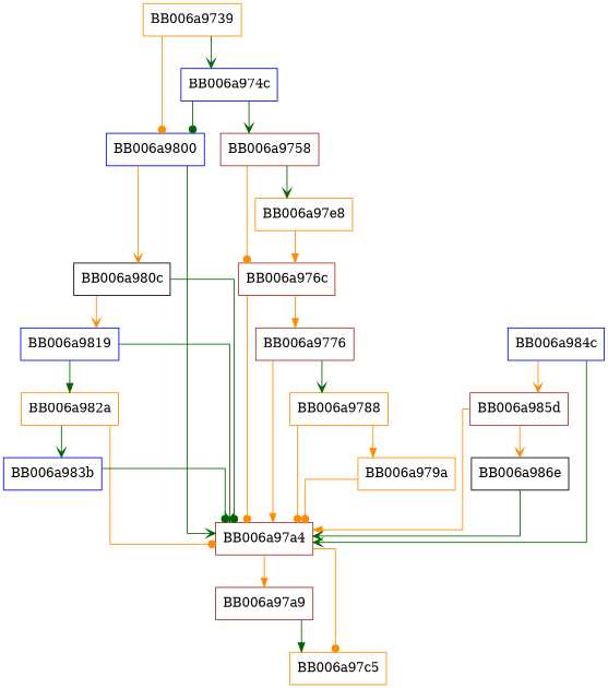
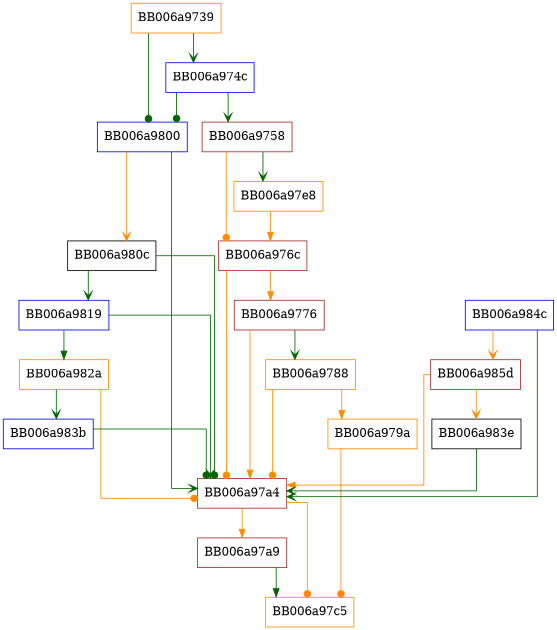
  digraph {
    splines=ortho
    node [color=darkorange shape=box]
    edge [arrowhead=vee color=darkorange]
    BB006a97c5
    BB006a97a4 [color=brown]
    BB006a97a9 [color=brown]
    BB006a9739
    BB006a9800 [color=blue]
    BB006a974c [color=blue]
    BB006a980c [color=black]
    BB006a9758 [color=brown]
    BB006a9819 [color=blue]
    BB006a97e8
    BB006a976c [color=brown]
    BB006a9776 [color=brown]
    BB006a9788
    BB006a979a
    BB006a982a
    BB006a983b [color=blue]
    BB006a984c [color=blue]
    BB006a985d [color=brown]
-   BB006a986e [color=black]
+   BB006a986e [color=black label=BB006a983e]
    BB006a97a4 -> BB006a97c5 [arrowhead=dot]
    BB006a97a4 -> BB006a97a9 [arrowhead=normal]
    BB006a97a9 -> BB006a97c5 [arrowhead=normal color=darkgreen]
-   BB006a9739 -> BB006a9800 [arrowhead=dot]
+   BB006a9739 -> BB006a9800 [arrowhead=dot color=darkgreen]
    BB006a9739 -> BB006a974c [color=darkgreen]
    BB006a9800 -> BB006a97a4 [color=darkgreen]
    BB006a9800 -> BB006a980c
    BB006a974c -> BB006a9800 [arrowhead=dot color=darkgreen]
    BB006a974c -> BB006a9758 [color=darkgreen]
    BB006a980c -> BB006a97a4 [arrowhead=dot color=darkgreen]
-   BB006a980c -> BB006a9819
+   BB006a980c -> BB006a9819 [color=darkgreen]
    BB006a9758 -> BB006a97e8 [color=darkgreen]
    BB006a9758 -> BB006a976c [arrowhead=dot]
    BB006a9819 -> BB006a97a4 [color=darkgreen]
    BB006a9819 -> BB006a982a [arrowhead=normal color=darkgreen]
    BB006a97e8 -> BB006a976c [arrowhead=normal]
    BB006a976c -> BB006a97a4 [arrowhead=dot]
    BB006a976c -> BB006a9776 [arrowhead=normal]
    BB006a9776 -> BB006a97a4 [arrowhead=normal]
    BB006a9776 -> BB006a9788 [color=darkgreen]
    BB006a9788 -> BB006a97a4 [arrowhead=dot]
    BB006a9788 -> BB006a979a [arrowhead=normal]
-   BB006a979a -> BB006a97a4 [arrowhead=dot]
+   BB006a979a -> BB006a97c5 [arrowhead=dot]
    BB006a982a -> BB006a97a4 [arrowhead=dot]
    BB006a982a -> BB006a983b [color=darkgreen]
    BB006a983b -> BB006a97a4 [arrowhead=dot color=darkgreen]
    BB006a984c -> BB006a97a4 [color=darkgreen]
    BB006a984c -> BB006a985d
    BB006a985d -> BB006a97a4 [arrowhead=normal]
    BB006a985d -> BB006a986e
    BB006a986e -> BB006a97a4 [color=darkgreen]
  }
